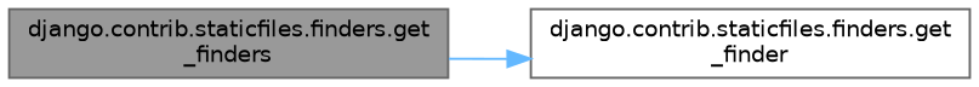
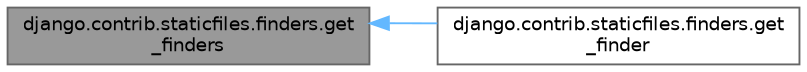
  digraph {
    rankdir=LR
    node [fontname=Helvetica fontsize=10 shape=box style=filled]
    n1 [color=gray40 fillcolor=grey60 fontcolor=black height=0.2 label="django.contrib.staticfiles.finders.get\l_finders" width=0.4]
    n2 [color=grey40 fillcolor=white height=0.2 label="django.contrib.staticfiles.finders.get\l_finder" width=0.4]
-   n1 -> n2 [color=steelblue1 fontname=Helvetica fontsize=10 labelfontname=Helvetica labelfontsize=10 style=solid]
+   n2 -> n1 [color=steelblue1 fontname=Helvetica fontsize=10 labelfontname=Helvetica labelfontsize=10 style=solid]
  }
